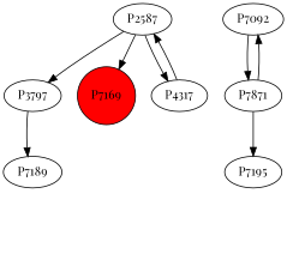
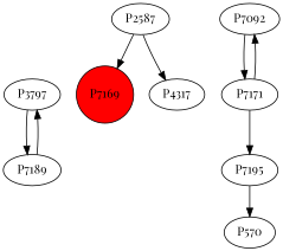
  digraph {
    fontname="Playfair Display"
    node [fontname="Playfair Display"]
    edge [fontname="Playfair Display"]
    P3797
    P7189
    P7169 [fillcolor=red shape=circle style=filled]
    n4 [label=P2587]
    P4317
    P7092
-   P7171 [label=P7871]
+   P7171
    P7195
+   P570
    P3797 -> P7189
-   n4 -> P3797
+   P7189 -> P3797
    n4 -> P7169
    n4 -> P4317
-   P4317 -> n4
    P7092 -> P7171
    P7171 -> P7092
    P7171 -> P7195
+   P7195 -> P570
  }
